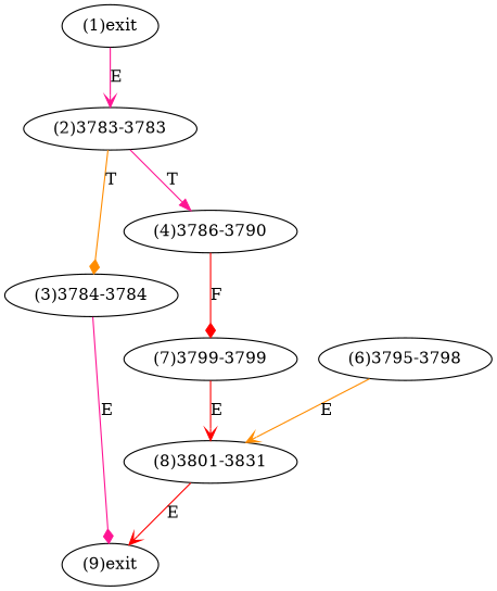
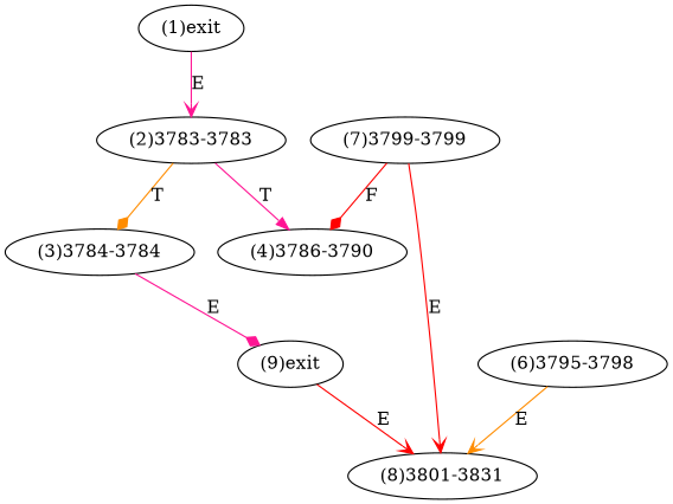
  digraph {
    edge [arrowhead=vee color=deeppink]
    n1 [label="(1)exit"]
    n2 [label="(2)3783-3783"]
    n3 [label="(3)3784-3784"]
    n4 [label="(4)3786-3790"]
    n5 [label="(9)exit"]
    n6 [label="(7)3799-3799"]
    n7 [label="(8)3801-3831"]
    n8 [label="(6)3795-3798"]
    n1 -> n2 [label=E]
    n2 -> n3 [arrowhead=diamond color=darkorange label=T]
    n2 -> n4 [arrowhead=normal label=T]
    n3 -> n5 [arrowhead=diamond label=E]
-   n4 -> n6 [arrowhead=diamond color=red label=F]
+   n6 -> n4 [arrowhead=diamond color=red label=F]
    n6 -> n7 [color=red label=E]
-   n7 -> n5 [color=red label=E]
+   n5 -> n7 [color=red label=E]
    n8 -> n7 [color=darkorange label=E]
  }
